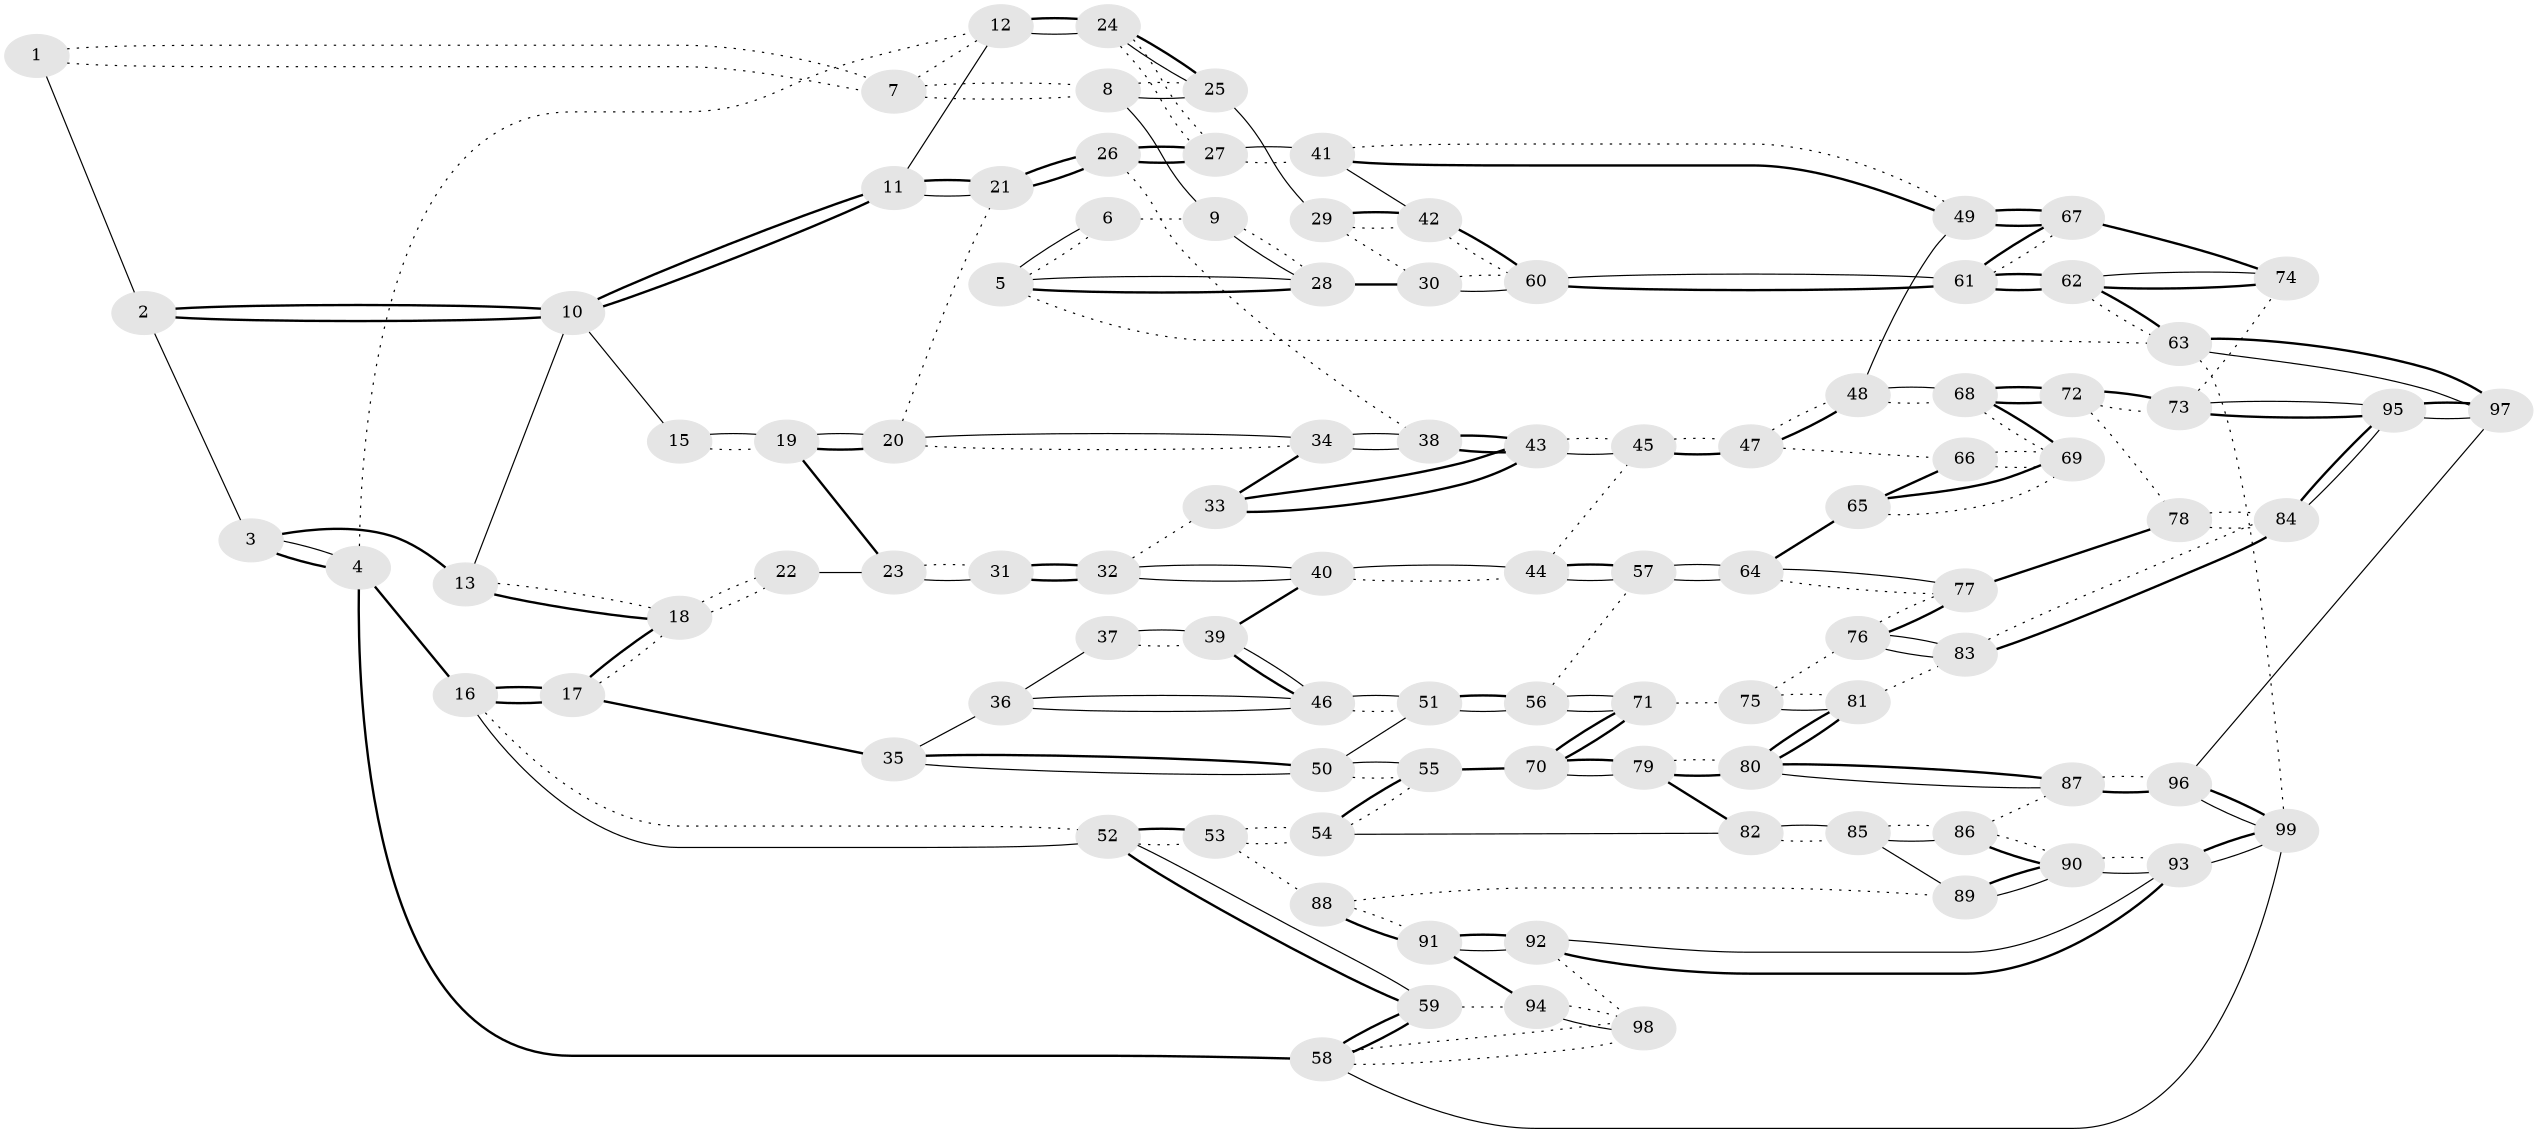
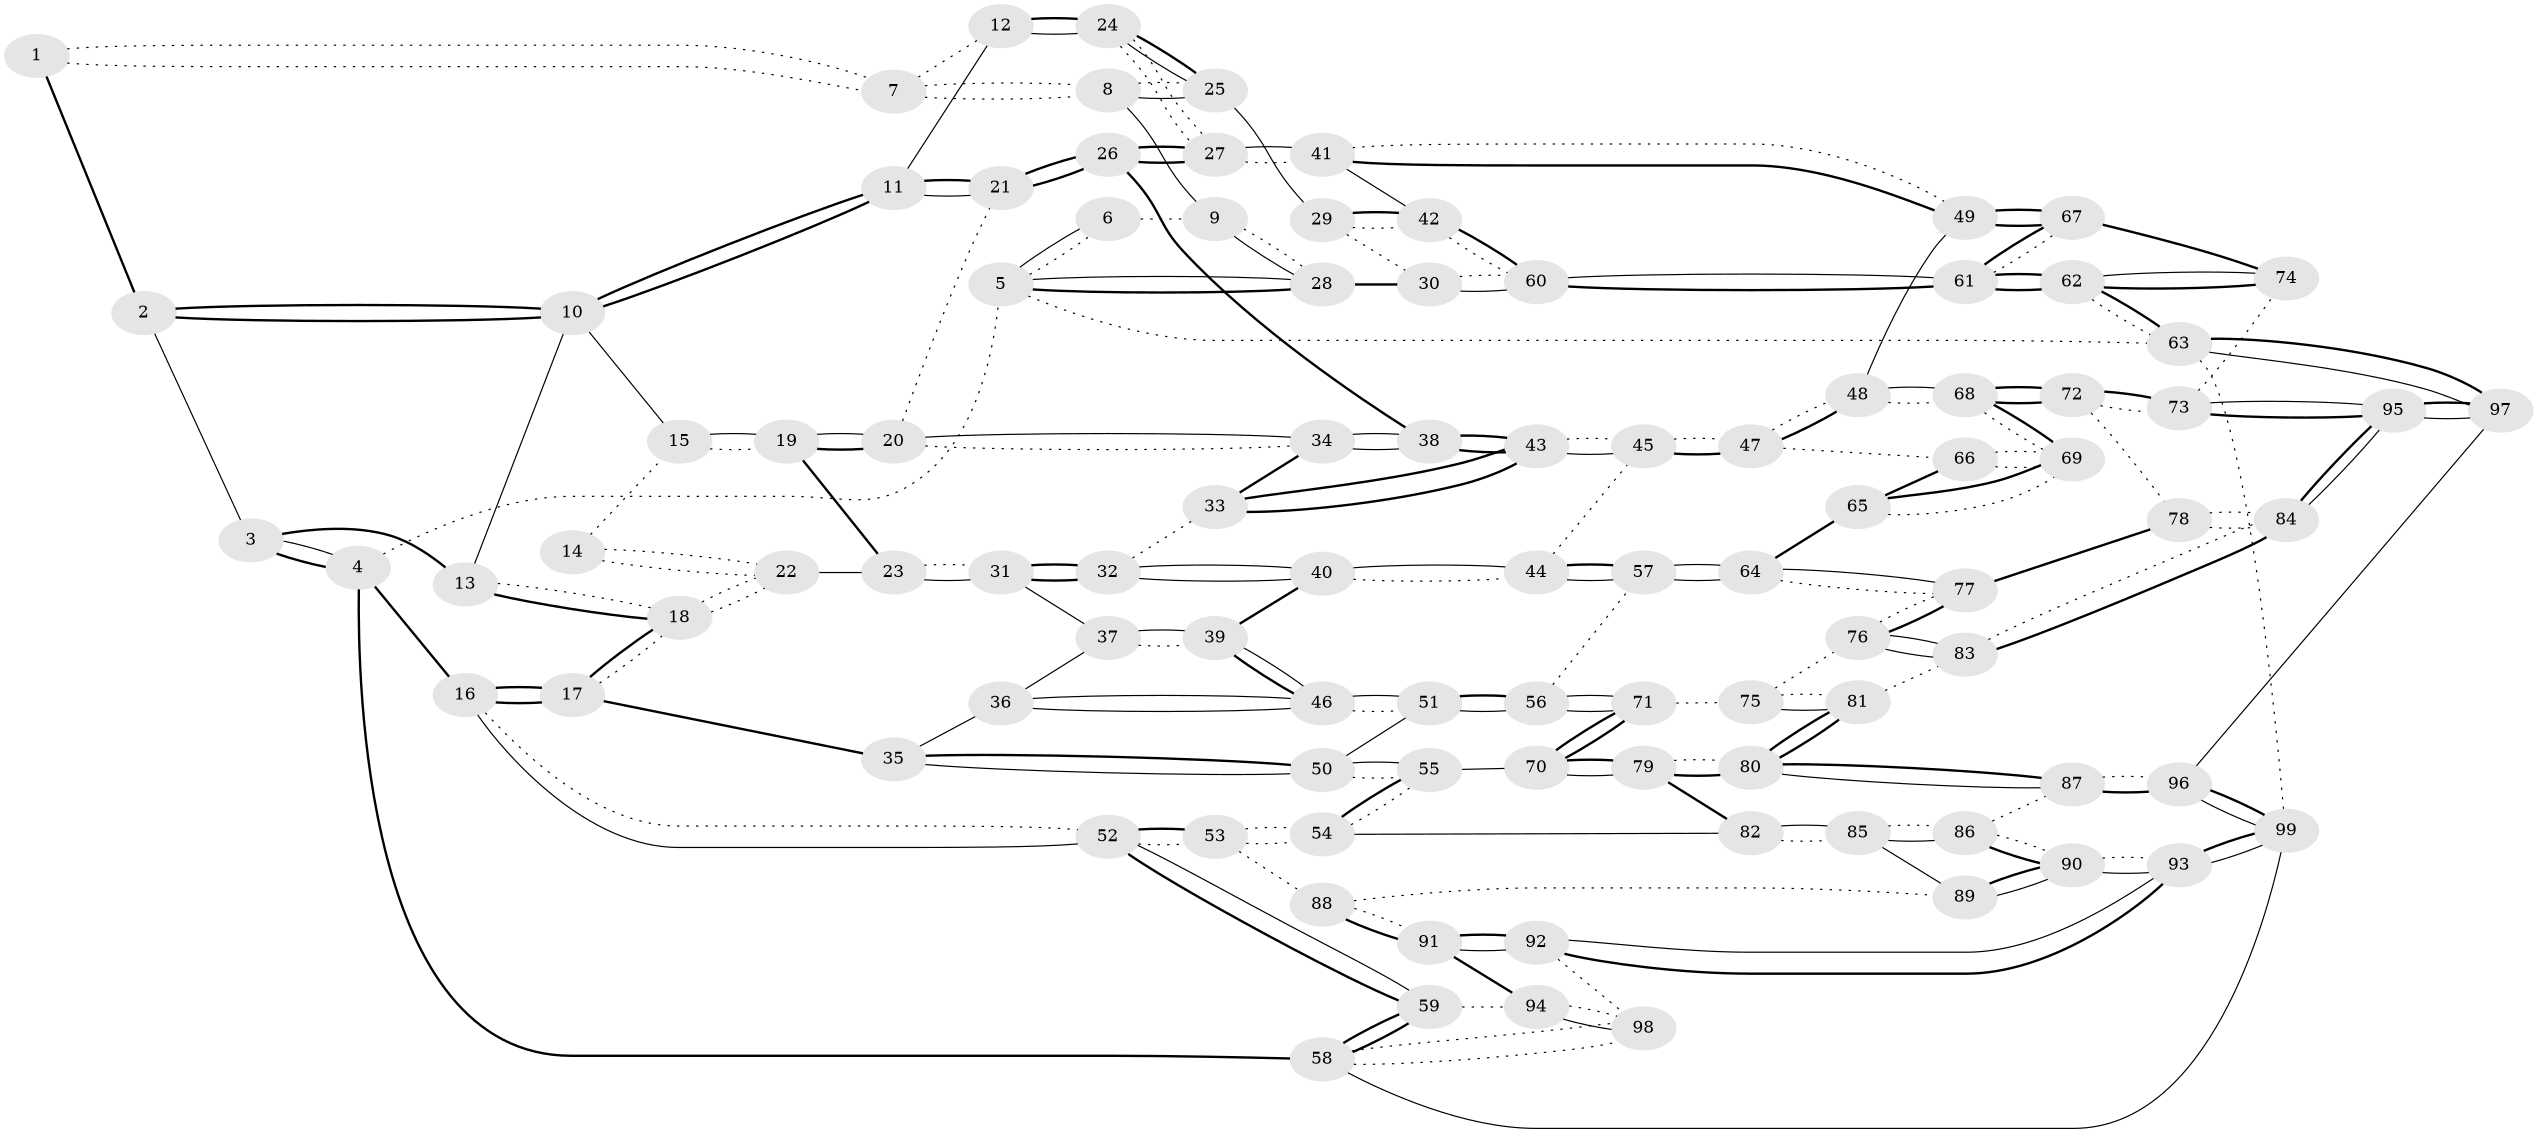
  graph {
    rankdir=LR
    node [color=gray90 style=filled]
    edge [style=bold]
    1
    2
    7
    3
    10
    8
    12
    4
    13
    11
    15
    5
    16
    58
    18
    6
    28
    63
    17
    52
    59
    98
    99
    9
    30
    97
    25
    24
    29
    21
    19
    26
    27
+   14
    22
    23
    20
    35
    53
    36
    50
    34
    31
    38
    32
    37
    41
    42
    43
    49
    60
    61
    33
    40
    39
    44
    45
    46
    51
    55
    57
    67
    47
    64
    48
    66
    56
    68
    69
    72
    74
    70
    71
    54
    88
    94
    82
    89
    91
    85
    79
    75
    65
    77
    62
    78
    73
    80
    76
    81
    95
    84
    83
    87
    96
    86
    90
    93
    92
-   1 -- 2 [style=solid]
+   1 -- 2
    1 -- 7 [style=dotted]
    1 -- 7 [style=dotted]
    2 -- 3 [style=solid]
    2 -- 10
    2 -- 10
    7 -- 8 [style=dotted]
    7 -- 8 [style=dotted]
    7 -- 12 [style=dotted]
    3 -- 4
    3 -- 4 [style=solid]
    3 -- 13
    10 -- 11
    10 -- 11
    10 -- 15 [style=solid]
    8 -- 9 [style=solid]
    8 -- 25 [style=solid]
    8 -- 25 [style=dotted]
    12 -- 24 [style=solid]
    12 -- 24
-   4 -- 12 [style=dotted]
+   4 -- 5 [style=dotted]
    4 -- 16
    4 -- 58
    13 -- 10 [style=solid]
    13 -- 18
    13 -- 18 [style=dotted]
    11 -- 12 [style=solid]
    11 -- 21 [style=solid]
    11 -- 21
    15 -- 19 [style=dotted]
    15 -- 19 [style=solid]
    5 -- 6 [style=dotted]
    5 -- 6 [style=solid]
    5 -- 28
    5 -- 28 [style=solid]
    5 -- 63 [style=dotted]
    16 -- 17
    16 -- 17
    16 -- 52 [style=solid]
    16 -- 52 [style=dotted]
    58 -- 59
    58 -- 59
    58 -- 98 [style=dotted]
    58 -- 98 [style=dotted]
    58 -- 99 [style=solid]
    18 -- 22 [style=dotted]
    18 -- 22 [style=dotted]
    6 -- 9 [style=dotted]
    28 -- 30
    63 -- 99 [style=dotted]
    63 -- 97 [style=solid]
    63 -- 97
    17 -- 18 [style=dotted]
    17 -- 18
    17 -- 35
    52 -- 59
    52 -- 59 [style=solid]
    52 -- 53 [style=dotted]
    52 -- 53
    59 -- 94 [style=dotted]
    9 -- 28 [style=solid]
    9 -- 28 [style=dotted]
    30 -- 60 [style=solid]
    30 -- 60 [style=dotted]
    25 -- 29 [style=solid]
    24 -- 25 [style=solid]
    24 -- 25
    24 -- 27 [style=dotted]
    24 -- 27 [style=dotted]
    29 -- 30 [style=dotted]
    29 -- 42 [style=dotted]
    29 -- 42
    21 -- 26
    21 -- 26
    19 -- 23
    19 -- 20
    19 -- 20 [style=solid]
    26 -- 27
    26 -- 27
-   26 -- 38 [style=dotted]
+   26 -- 38
    27 -- 41 [style=dotted]
    27 -- 41 [style=solid]
+   14 -- 15 [style=dotted]
+   14 -- 22 [style=dotted]
+   14 -- 22 [style=dotted]
    22 -- 23 [style=solid]
    23 -- 31 [style=solid]
    23 -- 31 [style=dotted]
    20 -- 21 [style=dotted]
    20 -- 34 [style=dotted]
    20 -- 34 [style=solid]
    35 -- 36 [style=solid]
    35 -- 50 [style=solid]
    35 -- 50
    53 -- 54 [style=dotted]
    53 -- 54 [style=dotted]
    53 -- 88 [style=dotted]
    36 -- 37 [style=solid]
    36 -- 46 [style=solid]
    36 -- 46 [style=solid]
    50 -- 51 [style=solid]
    50 -- 55 [style=dotted]
    50 -- 55 [style=solid]
    34 -- 38 [style=solid]
    34 -- 38 [style=solid]
    31 -- 32
    31 -- 32
+   31 -- 37 [style=solid]
    38 -- 43
    38 -- 43
    32 -- 33 [style=dotted]
    32 -- 40 [style=solid]
    32 -- 40 [style=solid]
    37 -- 39 [style=dotted]
    37 -- 39 [style=solid]
    41 -- 42 [style=solid]
    41 -- 49
    41 -- 49 [style=dotted]
    42 -- 60 [style=dotted]
    42 -- 60
    43 -- 45 [style=solid]
    43 -- 45 [style=dotted]
    49 -- 67
    49 -- 67
    60 -- 61
    60 -- 61 [style=solid]
    61 -- 67 [style=dotted]
    61 -- 67
    61 -- 62
    61 -- 62
    33 -- 34
    33 -- 43
    33 -- 43
    40 -- 44 [style=dotted]
    40 -- 44 [style=solid]
    39 -- 40
    39 -- 46
    39 -- 46 [style=solid]
    44 -- 45 [style=dotted]
    44 -- 57 [style=solid]
    44 -- 57
    45 -- 47
    45 -- 47 [style=dotted]
    46 -- 51 [style=dotted]
    46 -- 51 [style=solid]
    51 -- 56 [style=solid]
    51 -- 56
-   55 -- 70
+   55 -- 70 [style=solid]
    57 -- 64 [style=solid]
    57 -- 64 [style=solid]
    67 -- 74
    47 -- 48
    47 -- 48 [style=dotted]
    47 -- 66 [style=dotted]
    64 -- 65
    64 -- 77 [style=dotted]
    64 -- 77 [style=solid]
    48 -- 49 [style=solid]
    48 -- 68 [style=dotted]
    48 -- 68 [style=solid]
    66 -- 69 [style=dotted]
    66 -- 69 [style=dotted]
    56 -- 57 [style=dotted]
    56 -- 71 [style=solid]
    56 -- 71 [style=solid]
    68 -- 69 [style=dotted]
    68 -- 69
    68 -- 72
    68 -- 72
    72 -- 78 [style=dotted]
    72 -- 73 [style=dotted]
    72 -- 73
    70 -- 71
    70 -- 71
    70 -- 79 [style=solid]
    70 -- 79
    71 -- 75 [style=dotted]
    54 -- 55 [style=dotted]
    54 -- 55
    54 -- 82 [style=solid]
    88 -- 89 [style=dotted]
    88 -- 91
    88 -- 91 [style=dotted]
    94 -- 98 [style=solid]
    94 -- 98 [style=dotted]
    82 -- 85 [style=dotted]
    82 -- 85 [style=solid]
    89 -- 90 [style=solid]
    89 -- 90
    91 -- 94
    91 -- 92 [style=solid]
    91 -- 92
    85 -- 89 [style=solid]
    85 -- 86 [style=solid]
    85 -- 86 [style=dotted]
    79 -- 82
    79 -- 80
    79 -- 80 [style=dotted]
    75 -- 76 [style=dotted]
    75 -- 81 [style=solid]
    75 -- 81 [style=dotted]
    65 -- 66
    65 -- 69 [style=dotted]
    65 -- 69
    77 -- 78
    62 -- 63 [style=dotted]
    62 -- 63
    62 -- 74
    62 -- 74 [style=solid]
    78 -- 84 [style=dotted]
    78 -- 84 [style=dotted]
    73 -- 74 [style=dotted]
    73 -- 95
    73 -- 95 [style=solid]
    80 -- 81
    80 -- 81
    80 -- 87 [style=solid]
    80 -- 87
    76 -- 77
    76 -- 77 [style=dotted]
    76 -- 83 [style=solid]
    76 -- 83 [style=solid]
    81 -- 83 [style=dotted]
    95 -- 97 [style=solid]
    95 -- 97
    84 -- 95 [style=solid]
    84 -- 95
    83 -- 84
    83 -- 84 [style=dotted]
    87 -- 96
    87 -- 96 [style=dotted]
    96 -- 99 [style=solid]
    96 -- 99
    96 -- 97 [style=solid]
    86 -- 87 [style=dotted]
    86 -- 90
    86 -- 90 [style=dotted]
    90 -- 93 [style=solid]
    90 -- 93 [style=dotted]
    93 -- 99 [style=solid]
    93 -- 99
    92 -- 98 [style=dotted]
    92 -- 93
    92 -- 93 [style=solid]
  }
